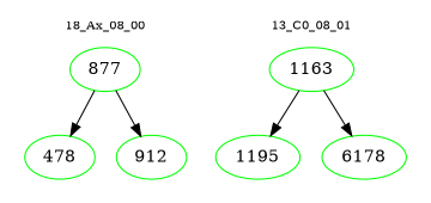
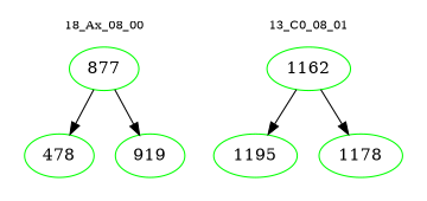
  digraph {
    node [color=green]
    edge [color=black]
    n1 [label=877]
    n2 [label=478]
-   n3 [label=912]
-   n4 [label=1163]
+   n3 [label=919]
+   n4 [label=1162]
    n5 [label=1195]
-   n6 [label=6178]
+   n6 [label=1178]
    subgraph cluster_1 {
      color=white
      fontsize=10
      label="18_Ax_08_00"
      n1
      n2
      n3
    }
    subgraph cluster_2 {
      color=white
      fontsize=10
      label="13_C0_08_01"
      n4
      n5
      n6
    }
    n1 -> n2
    n1 -> n3
    n4 -> n5
    n4 -> n6
  }
